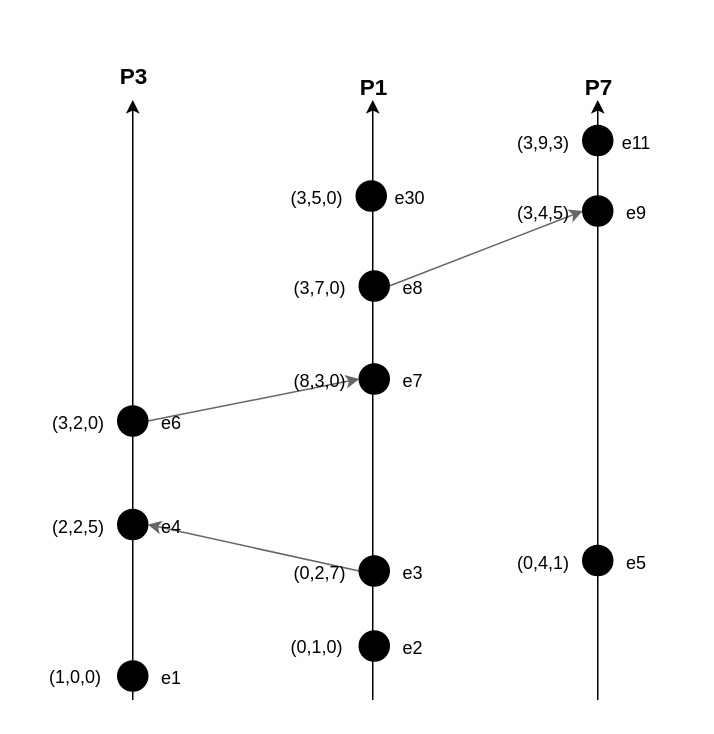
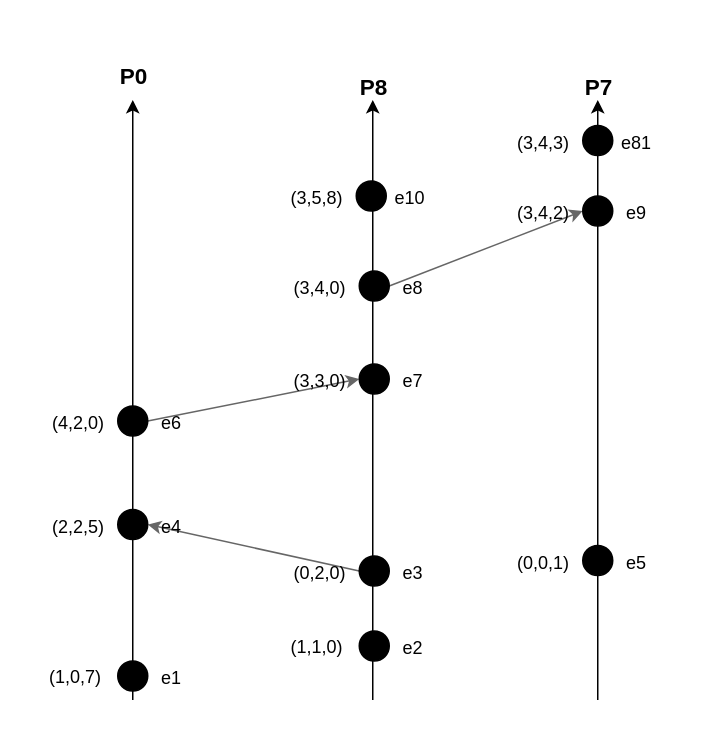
  <mxCell id="0" />
  <mxCell id="1" parent="0" />
  <mxCell id="2" style="rounded=0;orthogonalLoop=1;jettySize=auto;html=1;exitX=1;exitY=0.5;exitDx=0;exitDy=0;entryX=0;entryY=0.5;entryDx=0;entryDy=0;fillColor=#f5f5f5;strokeColor=#666666;" parent="1" source="33" target="36" edge="1"><mxGeometry relative="1" as="geometry" /></mxCell>
  <mxCell id="3" style="rounded=0;orthogonalLoop=1;jettySize=auto;html=1;exitX=1;exitY=0.5;exitDx=0;exitDy=0;entryX=0;entryY=0.5;entryDx=0;entryDy=0;fillColor=#f5f5f5;strokeColor=#666666;" parent="1" source="27" target="30" edge="1"><mxGeometry relative="1" as="geometry" /></mxCell>
  <mxCell id="4" style="rounded=0;orthogonalLoop=1;jettySize=auto;html=1;exitX=0;exitY=0.5;exitDx=0;exitDy=0;entryX=1;entryY=0.5;entryDx=0;entryDy=0;fillColor=#f5f5f5;strokeColor=#666666;" parent="1" source="22" target="20" edge="1"><mxGeometry relative="1" as="geometry"><mxPoint x="158" y="336" as="targetPoint" /></mxGeometry></mxCell>
  <mxCell id="5" value="e1" style="text;html=1;strokeColor=none;fillColor=none;align=center;verticalAlign=middle;whiteSpace=wrap;rounded=0;" parent="1" vertex="1"><mxGeometry x="84" y="437" width="60" height="30" as="geometry" /></mxCell>
  <mxCell id="6" value="" style="endArrow=classic;html=1;rounded=0;" parent="1" edge="1"><mxGeometry width="50" height="50" relative="1" as="geometry"><mxPoint x="88" y="466" as="sourcePoint" /><mxPoint x="88" y="66" as="targetPoint" /></mxGeometry></mxCell>
- <mxCell id="7" value="&lt;b&gt;&lt;font style=&quot;font-size: 15px;&quot;&gt;P3&lt;/font&gt;&lt;/b&gt;" style="text;html=1;strokeColor=none;fillColor=none;align=center;verticalAlign=middle;whiteSpace=wrap;rounded=0;flipV=0;flipH=1;direction=north;" parent="1" vertex="1"><mxGeometry x="74" y="20" width="30" height="60" as="geometry" /></mxCell>
- <mxCell id="8" value="&lt;b&gt;&lt;font style=&quot;font-size: 15px;&quot;&gt;P1&lt;br&gt;&lt;/font&gt;&lt;/b&gt;" style="text;html=1;strokeColor=none;fillColor=none;align=center;verticalAlign=middle;whiteSpace=wrap;rounded=0;flipV=0;flipH=1;direction=north;" parent="1" vertex="1"><mxGeometry x="234" y="27" width="30" height="60" as="geometry" /></mxCell>
+ <mxCell id="7" value="&lt;b&gt;&lt;font style=&quot;font-size: 15px;&quot;&gt;P0&lt;/font&gt;&lt;/b&gt;" style="text;html=1;strokeColor=none;fillColor=none;align=center;verticalAlign=middle;whiteSpace=wrap;rounded=0;flipV=0;flipH=1;direction=north;" parent="1" vertex="1"><mxGeometry x="74" y="20" width="30" height="60" as="geometry" /></mxCell>
+ <mxCell id="8" value="&lt;b&gt;&lt;font style=&quot;font-size: 15px;&quot;&gt;P8&lt;br&gt;&lt;/font&gt;&lt;/b&gt;" style="text;html=1;strokeColor=none;fillColor=none;align=center;verticalAlign=middle;whiteSpace=wrap;rounded=0;flipV=0;flipH=1;direction=north;" parent="1" vertex="1"><mxGeometry x="234" y="27" width="30" height="60" as="geometry" /></mxCell>
  <mxCell id="9" value="&lt;b&gt;&lt;font style=&quot;font-size: 15px;&quot;&gt;P7&lt;/font&gt;&lt;/b&gt;" style="text;html=1;strokeColor=none;fillColor=none;align=center;verticalAlign=middle;whiteSpace=wrap;rounded=0;flipV=0;flipH=1;direction=north;" parent="1" vertex="1"><mxGeometry x="384" y="27" width="30" height="60" as="geometry" /></mxCell>
  <mxCell id="10" value="" style="endArrow=classic;html=1;rounded=0;" parent="1" edge="1"><mxGeometry width="50" height="50" relative="1" as="geometry"><mxPoint x="398" y="466" as="sourcePoint" /><mxPoint x="398" y="66" as="targetPoint" /></mxGeometry></mxCell>
  <mxCell id="11" value="" style="endArrow=classic;html=1;rounded=0;" parent="1" edge="1"><mxGeometry width="50" height="50" relative="1" as="geometry"><mxPoint x="248" y="466" as="sourcePoint" /><mxPoint x="248" y="66" as="targetPoint" /></mxGeometry></mxCell>
  <mxCell id="12" value="" style="ellipse;whiteSpace=wrap;html=1;aspect=fixed;fillColor=#000000;" parent="1" vertex="1"><mxGeometry x="78" y="440" width="20" height="20" as="geometry" /></mxCell>
- <mxCell id="13" value="(1,0,0)" style="text;html=1;strokeColor=none;fillColor=none;align=center;verticalAlign=middle;whiteSpace=wrap;rounded=0;" parent="1" vertex="1"><mxGeometry x="20" y="436" width="60" height="30" as="geometry" /></mxCell>
+ <mxCell id="13" value="(1,0,7)" style="text;html=1;strokeColor=none;fillColor=none;align=center;verticalAlign=middle;whiteSpace=wrap;rounded=0;" parent="1" vertex="1"><mxGeometry x="20" y="436" width="60" height="30" as="geometry" /></mxCell>
  <mxCell id="14" value="e2" style="text;html=1;strokeColor=none;fillColor=none;align=center;verticalAlign=middle;whiteSpace=wrap;rounded=0;" parent="1" vertex="1"><mxGeometry x="245" y="417" width="60" height="30" as="geometry" /></mxCell>
  <mxCell id="15" value="" style="ellipse;whiteSpace=wrap;html=1;aspect=fixed;fillColor=#000000;" parent="1" vertex="1"><mxGeometry x="239" y="420" width="20" height="20" as="geometry" /></mxCell>
- <mxCell id="16" value="(0,1,0)" style="text;html=1;strokeColor=none;fillColor=none;align=center;verticalAlign=middle;whiteSpace=wrap;rounded=0;" parent="1" vertex="1"><mxGeometry x="181" y="416" width="60" height="30" as="geometry" /></mxCell>
+ <mxCell id="16" value="(1,1,0)" style="text;html=1;strokeColor=none;fillColor=none;align=center;verticalAlign=middle;whiteSpace=wrap;rounded=0;" parent="1" vertex="1"><mxGeometry x="181" y="416" width="60" height="30" as="geometry" /></mxCell>
  <mxCell id="17" value="e3" style="text;html=1;strokeColor=none;fillColor=none;align=center;verticalAlign=middle;whiteSpace=wrap;rounded=0;" parent="1" vertex="1"><mxGeometry x="245" y="367" width="60" height="30" as="geometry" /></mxCell>
- <mxCell id="18" value="(0,2,7)" style="text;html=1;strokeColor=none;fillColor=none;align=center;verticalAlign=middle;whiteSpace=wrap;rounded=0;movable=0;resizable=0;rotatable=0;deletable=0;editable=0;locked=1;connectable=0;" parent="1" vertex="1"><mxGeometry x="181" y="366" width="64" height="32" as="geometry" /></mxCell>
+ <mxCell id="18" value="(0,2,0)" style="text;html=1;strokeColor=none;fillColor=none;align=center;verticalAlign=middle;whiteSpace=wrap;rounded=0;movable=0;resizable=0;rotatable=0;deletable=0;editable=0;locked=1;connectable=0;" parent="1" vertex="1"><mxGeometry x="181" y="366" width="64" height="32" as="geometry" /></mxCell>
  <mxCell id="19" value="e4" style="text;html=1;strokeColor=none;fillColor=none;align=center;verticalAlign=middle;whiteSpace=wrap;rounded=0;" parent="1" vertex="1"><mxGeometry x="84" y="336" width="60" height="30" as="geometry" /></mxCell>
  <mxCell id="20" value="" style="ellipse;whiteSpace=wrap;html=1;aspect=fixed;fillColor=#000000;" parent="1" vertex="1"><mxGeometry x="78" y="339" width="20" height="20" as="geometry" /></mxCell>
  <mxCell id="21" value="(2,2,5)" style="text;html=1;strokeColor=none;fillColor=none;align=center;verticalAlign=middle;whiteSpace=wrap;rounded=0;" parent="1" vertex="1"><mxGeometry x="20" y="335" width="64" height="32" as="geometry" /></mxCell>
  <mxCell id="22" value="" style="ellipse;whiteSpace=wrap;html=1;aspect=fixed;fillColor=#000000;" parent="1" vertex="1"><mxGeometry x="239" y="370" width="20" height="20" as="geometry" /></mxCell>
  <mxCell id="23" value="e5" style="text;html=1;strokeColor=none;fillColor=none;align=center;verticalAlign=middle;whiteSpace=wrap;rounded=0;" parent="1" vertex="1"><mxGeometry x="394" y="360" width="60" height="30" as="geometry" /></mxCell>
  <mxCell id="24" value="" style="ellipse;whiteSpace=wrap;html=1;aspect=fixed;fillColor=#000000;" parent="1" vertex="1"><mxGeometry x="388" y="363" width="20" height="20" as="geometry" /></mxCell>
- <mxCell id="25" value="(0,4,1)" style="text;html=1;strokeColor=none;fillColor=none;align=center;verticalAlign=middle;whiteSpace=wrap;rounded=0;" parent="1" vertex="1"><mxGeometry x="330" y="359" width="64" height="32" as="geometry" /></mxCell>
+ <mxCell id="25" value="(0,0,1)" style="text;html=1;strokeColor=none;fillColor=none;align=center;verticalAlign=middle;whiteSpace=wrap;rounded=0;" parent="1" vertex="1"><mxGeometry x="330" y="359" width="64" height="32" as="geometry" /></mxCell>
  <mxCell id="26" value="e6" style="text;html=1;strokeColor=none;fillColor=none;align=center;verticalAlign=middle;whiteSpace=wrap;rounded=0;movable=0;resizable=0;rotatable=0;deletable=0;editable=0;locked=1;connectable=0;" parent="1" vertex="1"><mxGeometry x="84" y="267" width="60" height="30" as="geometry" /></mxCell>
  <mxCell id="27" value="" style="ellipse;whiteSpace=wrap;html=1;aspect=fixed;fillColor=#000000;" parent="1" vertex="1"><mxGeometry x="78" y="270" width="20" height="20" as="geometry" /></mxCell>
- <mxCell id="28" value="(3,2,0)" style="text;html=1;strokeColor=none;fillColor=none;align=center;verticalAlign=middle;whiteSpace=wrap;rounded=0;" parent="1" vertex="1"><mxGeometry x="20" y="266" width="64" height="32" as="geometry" /></mxCell>
+ <mxCell id="28" value="(4,2,0)" style="text;html=1;strokeColor=none;fillColor=none;align=center;verticalAlign=middle;whiteSpace=wrap;rounded=0;" parent="1" vertex="1"><mxGeometry x="20" y="266" width="64" height="32" as="geometry" /></mxCell>
  <mxCell id="29" value="e7" style="text;html=1;strokeColor=none;fillColor=none;align=center;verticalAlign=middle;whiteSpace=wrap;rounded=0;" parent="1" vertex="1"><mxGeometry x="245" y="239" width="60" height="30" as="geometry" /></mxCell>
  <mxCell id="30" value="" style="ellipse;whiteSpace=wrap;html=1;aspect=fixed;fillColor=#000000;" parent="1" vertex="1"><mxGeometry x="239" y="242" width="20" height="20" as="geometry" /></mxCell>
- <mxCell id="31" value="(8,3,0)" style="text;html=1;strokeColor=none;fillColor=none;align=center;verticalAlign=middle;whiteSpace=wrap;rounded=0;movable=0;resizable=0;rotatable=0;deletable=0;editable=0;locked=1;connectable=0;" parent="1" vertex="1"><mxGeometry x="181" y="238" width="64" height="32" as="geometry" /></mxCell>
+ <mxCell id="31" value="(3,3,0)" style="text;html=1;strokeColor=none;fillColor=none;align=center;verticalAlign=middle;whiteSpace=wrap;rounded=0;movable=0;resizable=0;rotatable=0;deletable=0;editable=0;locked=1;connectable=0;" parent="1" vertex="1"><mxGeometry x="181" y="238" width="64" height="32" as="geometry" /></mxCell>
  <mxCell id="32" value="e8" style="text;html=1;strokeColor=none;fillColor=none;align=center;verticalAlign=middle;whiteSpace=wrap;rounded=0;movable=1;resizable=1;rotatable=1;deletable=1;editable=1;locked=0;connectable=1;" parent="1" vertex="1"><mxGeometry x="245" y="177" width="60" height="30" as="geometry" /></mxCell>
  <mxCell id="33" value="" style="ellipse;whiteSpace=wrap;html=1;aspect=fixed;fillColor=#000000;" parent="1" vertex="1"><mxGeometry x="239" y="180" width="20" height="20" as="geometry" /></mxCell>
- <mxCell id="34" value="(3,7,0)" style="text;html=1;strokeColor=none;fillColor=none;align=center;verticalAlign=middle;whiteSpace=wrap;rounded=0;" parent="1" vertex="1"><mxGeometry x="181" y="176" width="64" height="32" as="geometry" /></mxCell>
+ <mxCell id="34" value="(3,4,0)" style="text;html=1;strokeColor=none;fillColor=none;align=center;verticalAlign=middle;whiteSpace=wrap;rounded=0;" parent="1" vertex="1"><mxGeometry x="181" y="176" width="64" height="32" as="geometry" /></mxCell>
  <mxCell id="35" value="e9" style="text;html=1;strokeColor=none;fillColor=none;align=center;verticalAlign=middle;whiteSpace=wrap;rounded=0;" parent="1" vertex="1"><mxGeometry x="394" y="127" width="60" height="30" as="geometry" /></mxCell>
  <mxCell id="36" value="" style="ellipse;whiteSpace=wrap;html=1;aspect=fixed;fillColor=#000000;" parent="1" vertex="1"><mxGeometry x="388" y="130" width="20" height="20" as="geometry" /></mxCell>
- <mxCell id="37" value="(3,4,5)" style="text;html=1;strokeColor=none;fillColor=none;align=center;verticalAlign=middle;whiteSpace=wrap;rounded=0;movable=0;resizable=0;rotatable=0;deletable=0;editable=0;locked=1;connectable=0;" parent="1" vertex="1"><mxGeometry x="330" y="126" width="64" height="32" as="geometry" /></mxCell>
- <mxCell id="38" value="e30" style="text;html=1;strokeColor=none;fillColor=none;align=center;verticalAlign=middle;whiteSpace=wrap;rounded=0;movable=1;resizable=1;rotatable=1;deletable=1;editable=1;locked=0;connectable=1;" vertex="1" parent="1"><mxGeometry x="243" y="117" width="60" height="30" as="geometry" /></mxCell>
+ <mxCell id="37" value="(3,4,2)" style="text;html=1;strokeColor=none;fillColor=none;align=center;verticalAlign=middle;whiteSpace=wrap;rounded=0;movable=0;resizable=0;rotatable=0;deletable=0;editable=0;locked=1;connectable=0;" parent="1" vertex="1"><mxGeometry x="330" y="126" width="64" height="32" as="geometry" /></mxCell>
+ <mxCell id="38" value="e10" style="text;html=1;strokeColor=none;fillColor=none;align=center;verticalAlign=middle;whiteSpace=wrap;rounded=0;movable=1;resizable=1;rotatable=1;deletable=1;editable=1;locked=0;connectable=1;" vertex="1" parent="1"><mxGeometry x="243" y="117" width="60" height="30" as="geometry" /></mxCell>
  <mxCell id="39" value="" style="ellipse;whiteSpace=wrap;html=1;aspect=fixed;fillColor=#000000;" vertex="1" parent="1"><mxGeometry x="237" y="120" width="20" height="20" as="geometry" /></mxCell>
- <mxCell id="40" value="(3,5,0)" style="text;html=1;strokeColor=none;fillColor=none;align=center;verticalAlign=middle;whiteSpace=wrap;rounded=0;" vertex="1" parent="1"><mxGeometry x="179" y="116" width="64" height="32" as="geometry" /></mxCell>
- <mxCell id="41" value="e11" style="text;html=1;strokeColor=none;fillColor=none;align=center;verticalAlign=middle;whiteSpace=wrap;rounded=0;movable=1;resizable=1;rotatable=1;deletable=1;editable=1;locked=0;connectable=1;" vertex="1" parent="1"><mxGeometry x="394" y="80" width="60" height="30" as="geometry" /></mxCell>
+ <mxCell id="40" value="(3,5,8)" style="text;html=1;strokeColor=none;fillColor=none;align=center;verticalAlign=middle;whiteSpace=wrap;rounded=0;" vertex="1" parent="1"><mxGeometry x="179" y="116" width="64" height="32" as="geometry" /></mxCell>
+ <mxCell id="41" value="e81" style="text;html=1;strokeColor=none;fillColor=none;align=center;verticalAlign=middle;whiteSpace=wrap;rounded=0;movable=1;resizable=1;rotatable=1;deletable=1;editable=1;locked=0;connectable=1;" vertex="1" parent="1"><mxGeometry x="394" y="80" width="60" height="30" as="geometry" /></mxCell>
  <mxCell id="42" value="" style="ellipse;whiteSpace=wrap;html=1;aspect=fixed;fillColor=#000000;" vertex="1" parent="1"><mxGeometry x="388" y="83" width="20" height="20" as="geometry" /></mxCell>
- <mxCell id="43" value="(3,9,3)" style="text;html=1;strokeColor=none;fillColor=none;align=center;verticalAlign=middle;whiteSpace=wrap;rounded=0;" vertex="1" parent="1"><mxGeometry x="330" y="79" width="64" height="32" as="geometry" /></mxCell>
+ <mxCell id="43" value="(3,4,3)" style="text;html=1;strokeColor=none;fillColor=none;align=center;verticalAlign=middle;whiteSpace=wrap;rounded=0;" vertex="1" parent="1"><mxGeometry x="330" y="79" width="64" height="32" as="geometry" /></mxCell>
